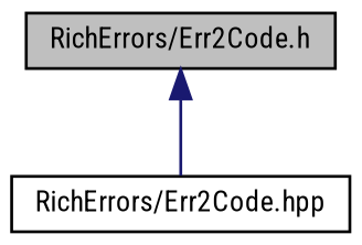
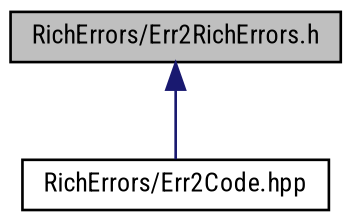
  digraph {
    fontname="Roboto Condensed"
    node [color=black fontname="Roboto Condensed" fontsize=10 shape=record style=filled]
-   n1 [fillcolor=grey75 fontcolor=black height=0.2 label="RichErrors/Err2Code.h" width=0.4]
+   n1 [fillcolor=grey75 fontcolor=black height=0.2 label="RichErrors/Err2RichErrors.h" width=0.4]
    n2 [fillcolor=white height=0.2 label="RichErrors/Err2Code.hpp" width=0.4]
    n1 -> n2 [color=midnightblue dir=back fontname="Roboto Condensed" fontsize=10 labelfontname=Helvetica labelfontsize=10 style=solid]
  }
